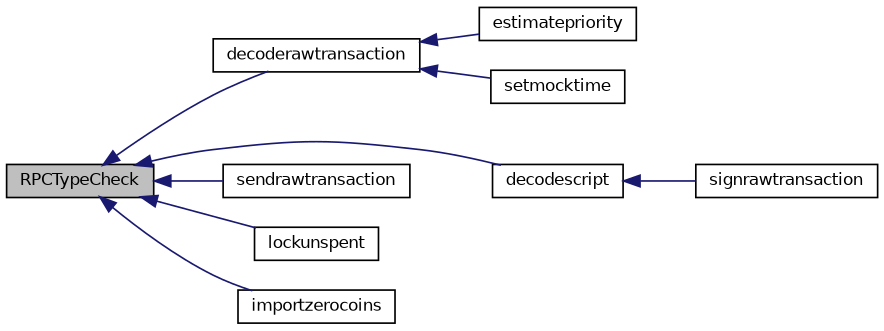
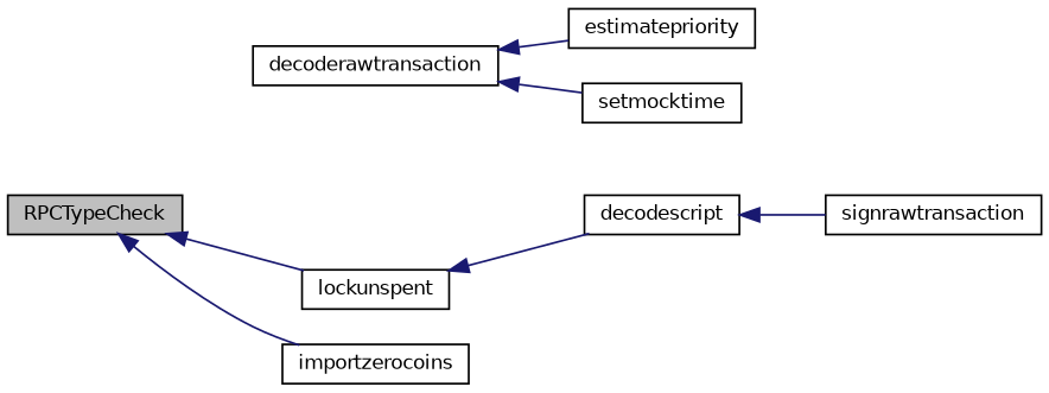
  digraph {
    rankdir=LR
    node [color=black fillcolor=white fontname=Helvetica fontsize=10 shape=record style=filled]
    edge [color=midnightblue dir=back fontname=Helvetica fontsize=10 labelfontname=Helvetica labelfontsize=10 style=solid]
    n1 [fillcolor=grey75 fontcolor=black height=0.2 label=RPCTypeCheck width=0.4]
    n2 [height=0.2 label=decoderawtransaction width=0.4]
    n3 [height=0.2 label=decodescript width=0.4]
-   n4 [height=0.2 label=sendrawtransaction width=0.4]
    n5 [height=0.2 label=lockunspent width=0.4]
    n6 [height=0.2 label=importzerocoins width=0.4]
    n7 [height=0.2 label=estimatepriority width=0.4]
    n8 [height=0.2 label=setmocktime width=0.4]
    n9 [height=0.2 label=signrawtransaction width=0.4]
-   n1 -> n2
-   n1 -> n3
-   n1 -> n4
+   n5 -> n3
    n1 -> n5
    n1 -> n6
    n2 -> n7
    n2 -> n8
    n3 -> n9
  }
